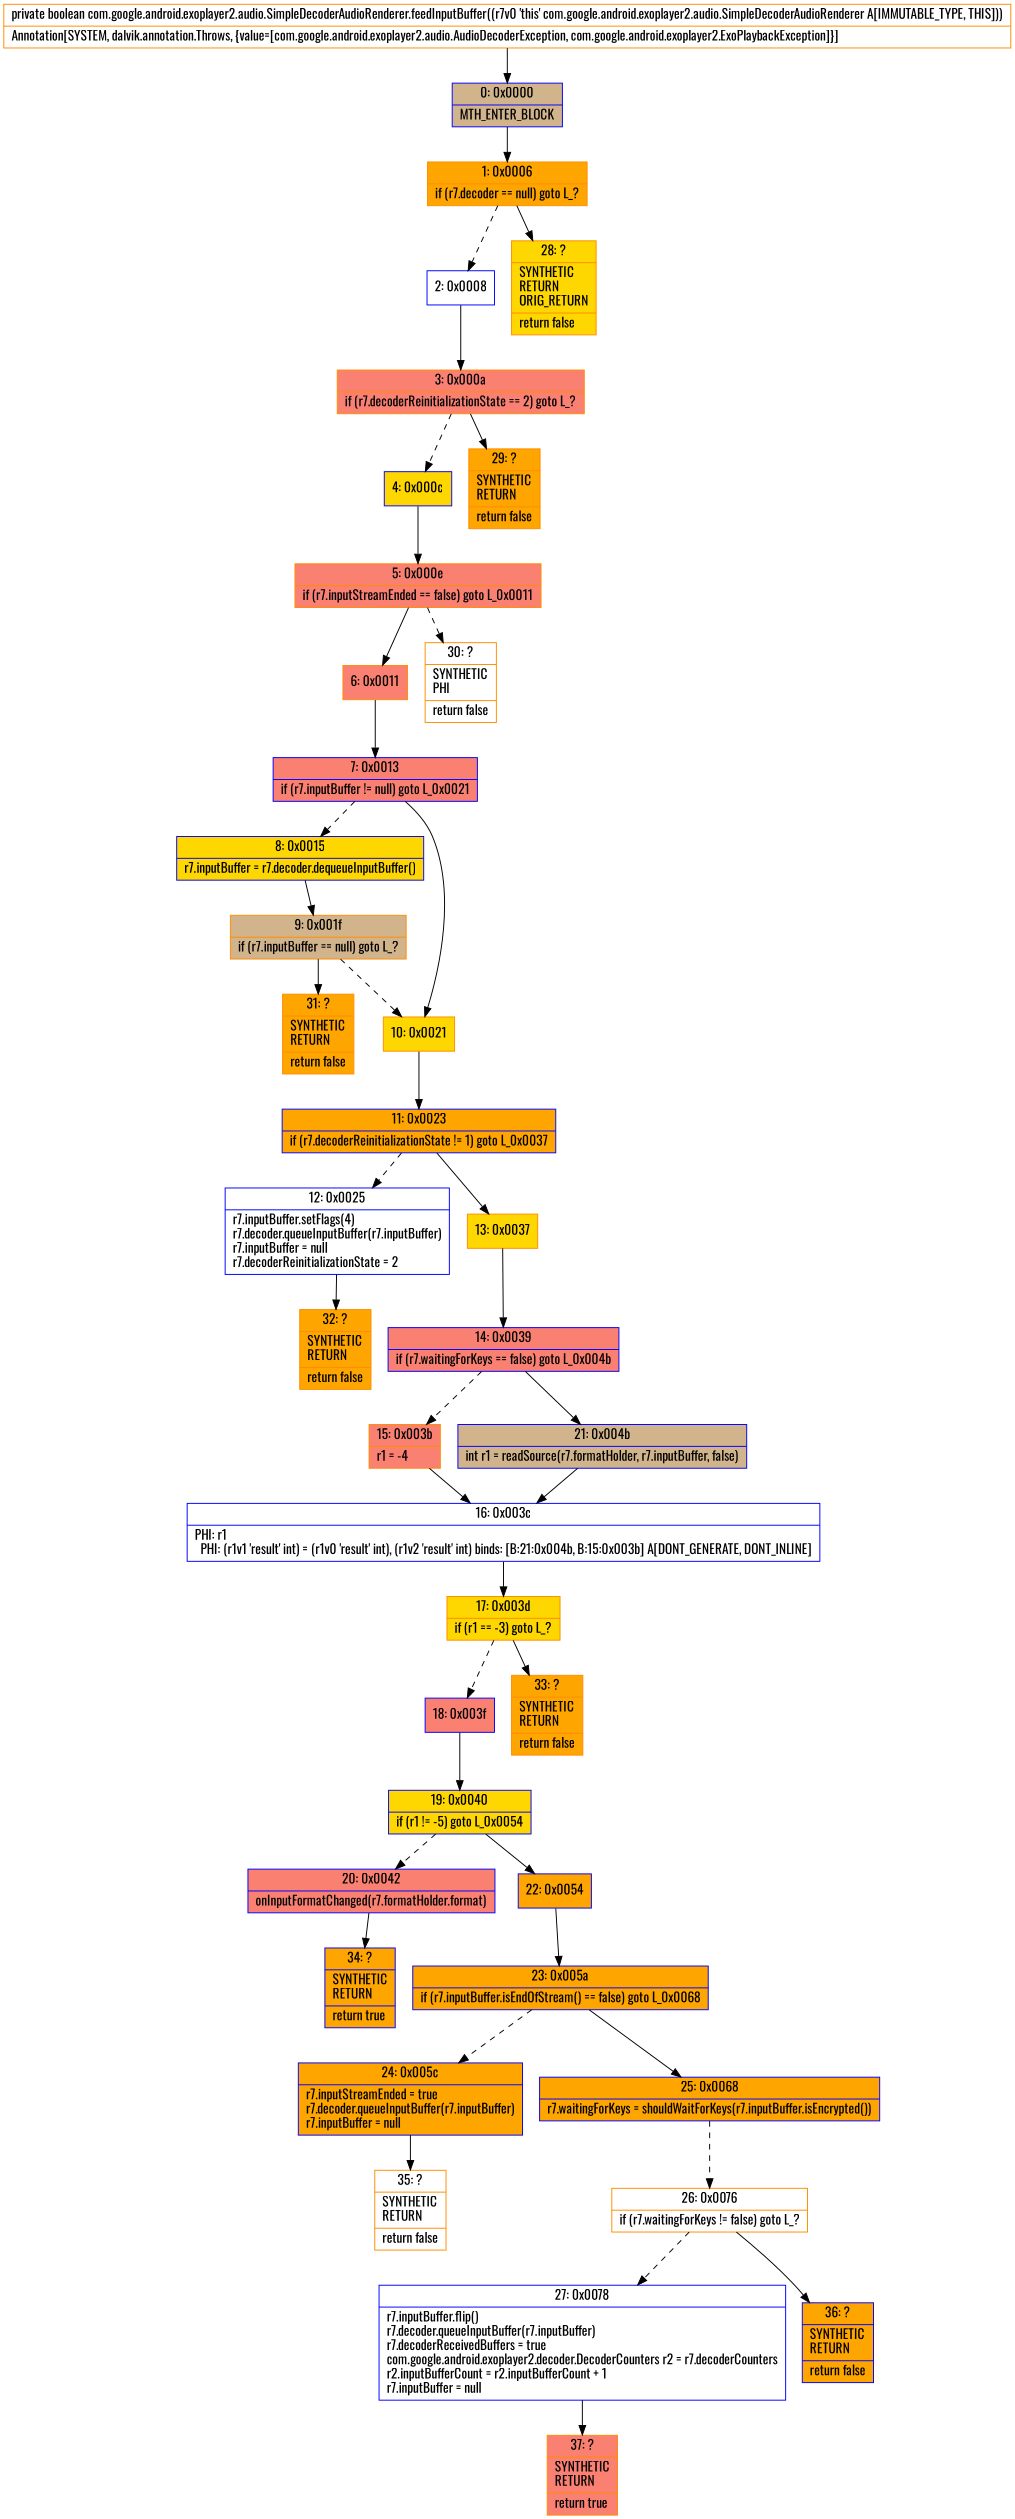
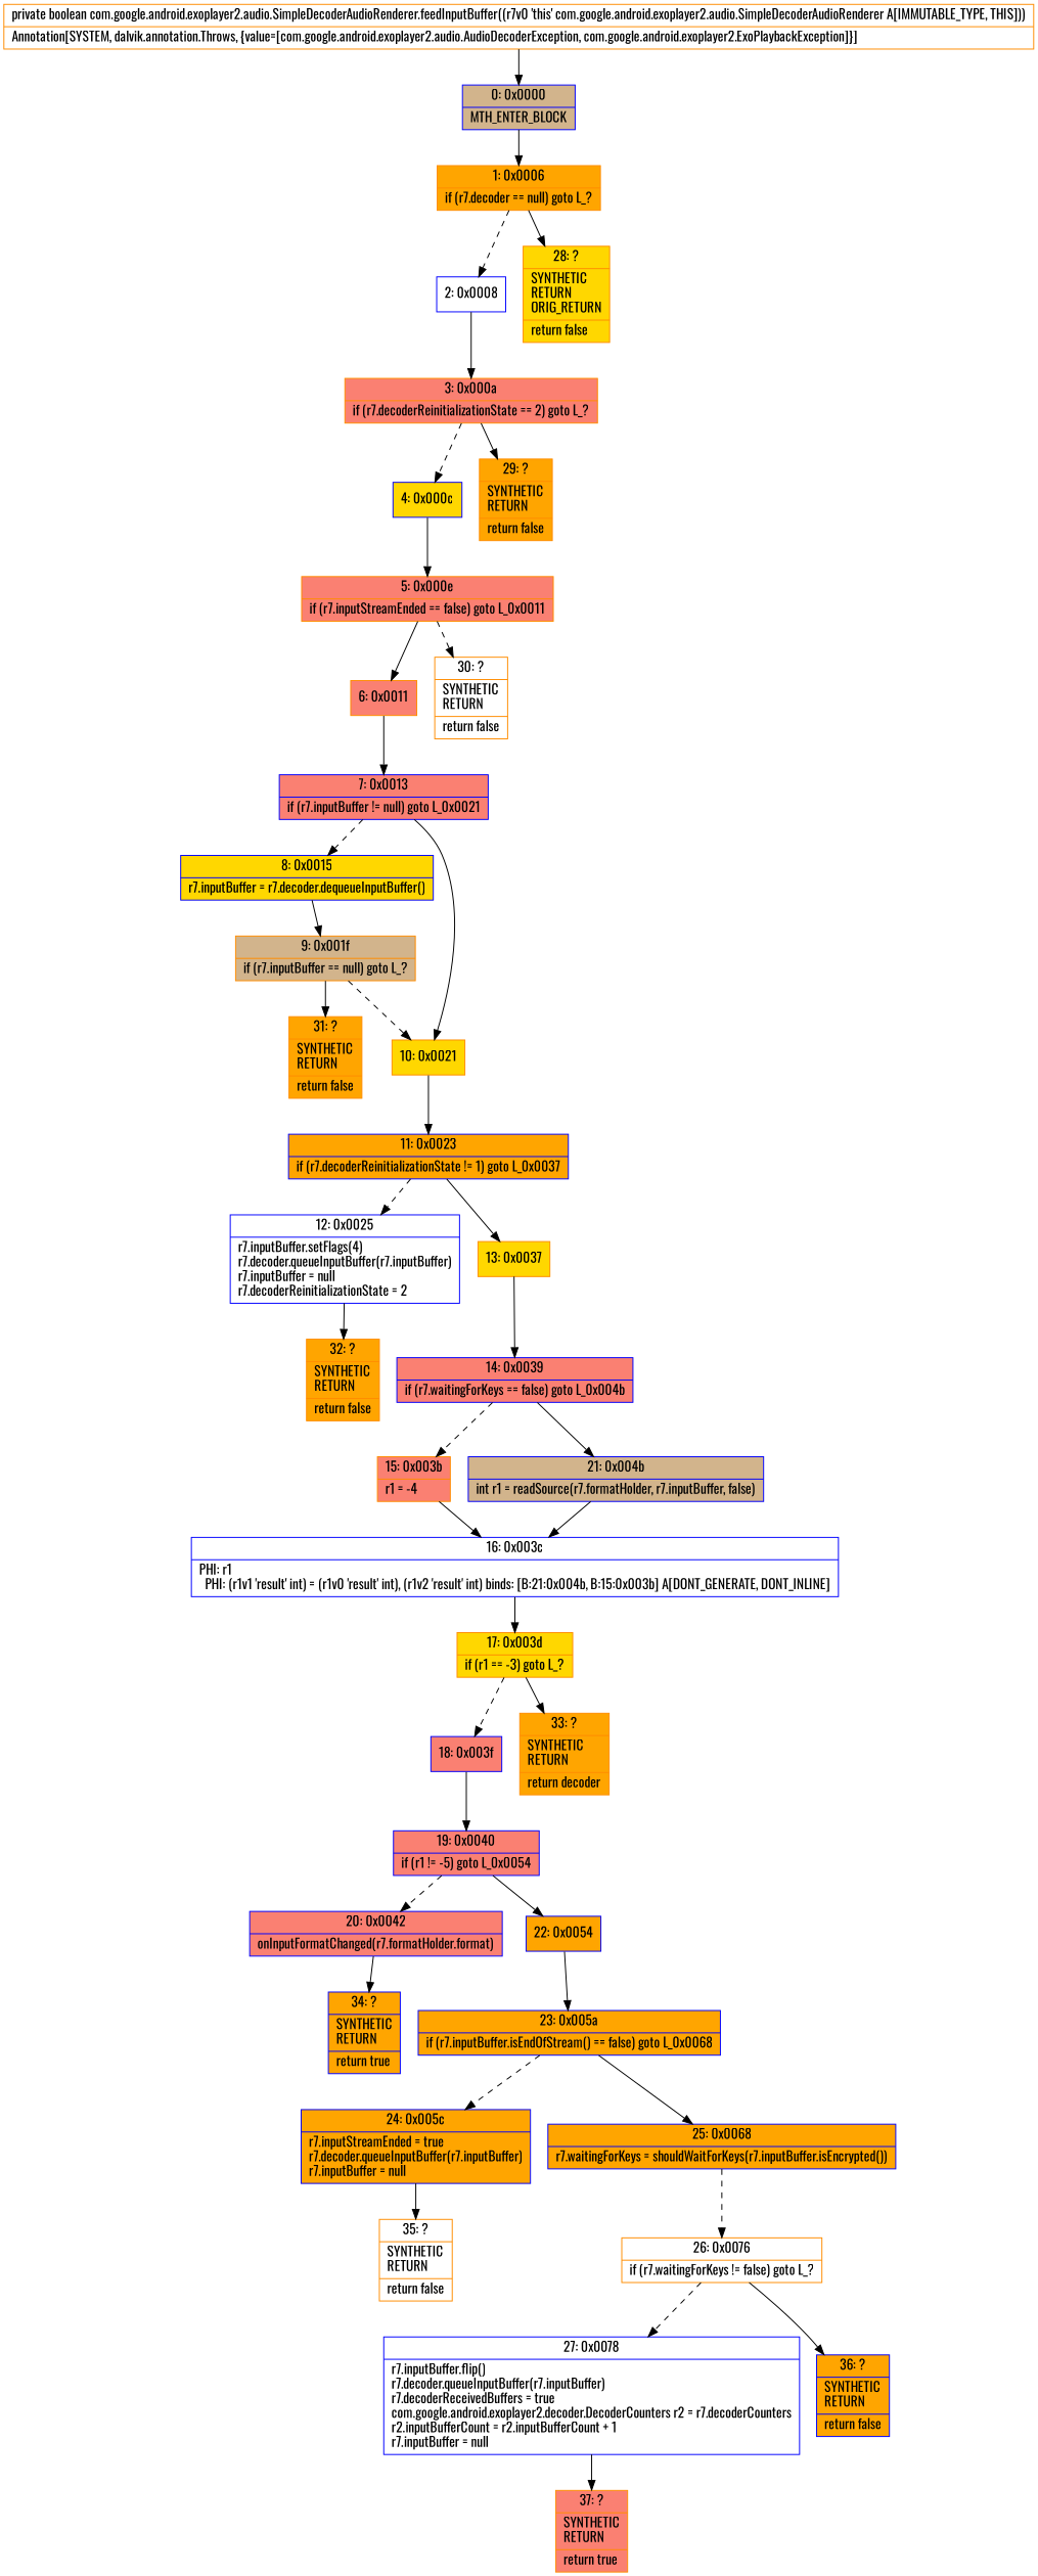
  digraph {
    fontname=Oswald
    node [color=blue fillcolor=orange fontname=Oswald shape=record style=filled]
    edge [fontname=Oswald]
    n1 [fillcolor=tan label="{0\:\ 0x0000|MTH_ENTER_BLOCK\l}"]
    n2 [color=darkorange label="{1\:\ 0x0006|if (r7.decoder == null) goto L_?\l}"]
    n3 [fillcolor=white label="{2\:\ 0x0008}"]
    n4 [color=darkorange fillcolor=gold label="{28\:\ ?|SYNTHETIC\lRETURN\lORIG_RETURN\l|return false\l}"]
    n5 [color=darkorange fillcolor=salmon label="{3\:\ 0x000a|if (r7.decoderReinitializationState == 2) goto L_?\l}"]
    n6 [fillcolor=gold label="{4\:\ 0x000c}"]
    n7 [color=darkorange label="{29\:\ ?|SYNTHETIC\lRETURN\l|return false\l}"]
    n8 [color=darkorange fillcolor=salmon label="{5\:\ 0x000e|if (r7.inputStreamEnded == false) goto L_0x0011\l}"]
    n9 [color=darkorange fillcolor=salmon label="{6\:\ 0x0011}"]
-   n10 [color=darkorange fillcolor=white label="{30\:\ ?|SYNTHETIC\lPHI\l|return false\l}"]
+   n10 [color=darkorange fillcolor=white label="{30\:\ ?|SYNTHETIC\lRETURN\l|return false\l}"]
    n11 [fillcolor=salmon label="{7\:\ 0x0013|if (r7.inputBuffer != null) goto L_0x0021\l}"]
    n12 [fillcolor=gold label="{8\:\ 0x0015|r7.inputBuffer = r7.decoder.dequeueInputBuffer()\l}"]
    n13 [color=darkorange fillcolor=gold label="{10\:\ 0x0021}"]
    n14 [color=darkorange fillcolor=tan label="{9\:\ 0x001f|if (r7.inputBuffer == null) goto L_?\l}"]
    n15 [label="{11\:\ 0x0023|if (r7.decoderReinitializationState != 1) goto L_0x0037\l}"]
    n16 [color=darkorange label="{31\:\ ?|SYNTHETIC\lRETURN\l|return false\l}"]
    n17 [fillcolor=white label="{12\:\ 0x0025|r7.inputBuffer.setFlags(4)\lr7.decoder.queueInputBuffer(r7.inputBuffer)\lr7.inputBuffer = null\lr7.decoderReinitializationState = 2\l}"]
    n18 [color=darkorange fillcolor=gold label="{13\:\ 0x0037}"]
    n19 [color=darkorange label="{32\:\ ?|SYNTHETIC\lRETURN\l|return false\l}"]
    n20 [fillcolor=salmon label="{14\:\ 0x0039|if (r7.waitingForKeys == false) goto L_0x004b\l}"]
    n21 [color=darkorange fillcolor=salmon label="{15\:\ 0x003b|r1 = \-4\l}"]
    n22 [fillcolor=tan label="{21\:\ 0x004b|int r1 = readSource(r7.formatHolder, r7.inputBuffer, false)\l}"]
    n23 [fillcolor=white label="{16\:\ 0x003c|PHI: r1 \l  PHI: (r1v1 'result' int) = (r1v0 'result' int), (r1v2 'result' int) binds: [B:21:0x004b, B:15:0x003b] A[DONT_GENERATE, DONT_INLINE]\l}"]
    n24 [color=darkorange fillcolor=gold label="{17\:\ 0x003d|if (r1 == \-3) goto L_?\l}"]
    n25 [fillcolor=salmon label="{18\:\ 0x003f}"]
-   n26 [color=darkorange label="{33\:\ ?|SYNTHETIC\lRETURN\l|return false\l}"]
-   n27 [fillcolor=gold label="{19\:\ 0x0040|if (r1 != \-5) goto L_0x0054\l}"]
+   n26 [color=darkorange label="{33\:\ ?|SYNTHETIC\lRETURN\l|return decoder\l}"]
+   n27 [fillcolor=salmon label="{19\:\ 0x0040|if (r1 != \-5) goto L_0x0054\l}"]
    n28 [fillcolor=salmon label="{20\:\ 0x0042|onInputFormatChanged(r7.formatHolder.format)\l}"]
    n29 [label="{22\:\ 0x0054}"]
    n30 [label="{34\:\ ?|SYNTHETIC\lRETURN\l|return true\l}"]
    n31 [label="{23\:\ 0x005a|if (r7.inputBuffer.isEndOfStream() == false) goto L_0x0068\l}"]
    n32 [label="{24\:\ 0x005c|r7.inputStreamEnded = true\lr7.decoder.queueInputBuffer(r7.inputBuffer)\lr7.inputBuffer = null\l}"]
    n33 [label="{25\:\ 0x0068|r7.waitingForKeys = shouldWaitForKeys(r7.inputBuffer.isEncrypted())\l}"]
    n34 [color=darkorange fillcolor=white label="{35\:\ ?|SYNTHETIC\lRETURN\l|return false\l}"]
    n35 [color=darkorange fillcolor=white label="{26\:\ 0x0076|if (r7.waitingForKeys != false) goto L_?\l}"]
    n36 [fillcolor=white label="{27\:\ 0x0078|r7.inputBuffer.flip()\lr7.decoder.queueInputBuffer(r7.inputBuffer)\lr7.decoderReceivedBuffers = true\lcom.google.android.exoplayer2.decoder.DecoderCounters r2 = r7.decoderCounters\lr2.inputBufferCount = r2.inputBufferCount + 1\lr7.inputBuffer = null\l}"]
    n37 [label="{36\:\ ?|SYNTHETIC\lRETURN\l|return false\l}"]
    n38 [color=darkorange fillcolor=salmon label="{37\:\ ?|SYNTHETIC\lRETURN\l|return true\l}"]
    n39 [color=darkorange fillcolor=white label="{private boolean com.google.android.exoplayer2.audio.SimpleDecoderAudioRenderer.feedInputBuffer((r7v0 'this' com.google.android.exoplayer2.audio.SimpleDecoderAudioRenderer A[IMMUTABLE_TYPE, THIS]))  | Annotation[SYSTEM, dalvik.annotation.Throws, \{value=[com.google.android.exoplayer2.audio.AudioDecoderException, com.google.android.exoplayer2.ExoPlaybackException]\}]\l}"]
    n1 -> n2
    n2 -> n3 [style=dashed]
    n2 -> n4
    n3 -> n5
    n5 -> n6 [style=dashed]
    n5 -> n7
    n6 -> n8
    n8 -> n9
    n8 -> n10 [style=dashed]
    n9 -> n11
    n11 -> n12 [style=dashed]
    n11 -> n13
    n12 -> n14
    n13 -> n15
    n14 -> n13 [style=dashed]
    n14 -> n16
    n15 -> n17 [style=dashed]
    n15 -> n18
    n17 -> n19
    n18 -> n20
    n20 -> n21 [style=dashed]
    n20 -> n22
    n21 -> n23
    n22 -> n23
    n23 -> n24
    n24 -> n25 [style=dashed]
    n24 -> n26
    n25 -> n27
    n27 -> n28 [style=dashed]
    n27 -> n29
    n28 -> n30
    n29 -> n31
    n31 -> n32 [style=dashed]
    n31 -> n33
    n32 -> n34
    n33 -> n35 [style=dashed]
    n35 -> n36 [style=dashed]
    n35 -> n37
    n36 -> n38
    n39 -> n1
  }
